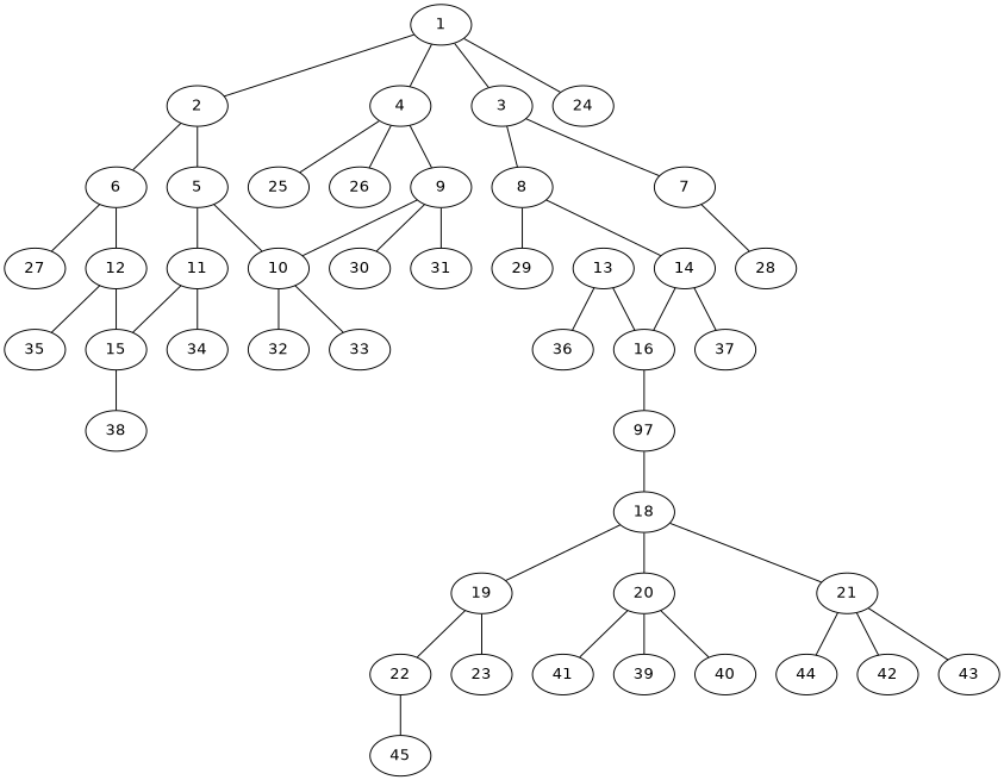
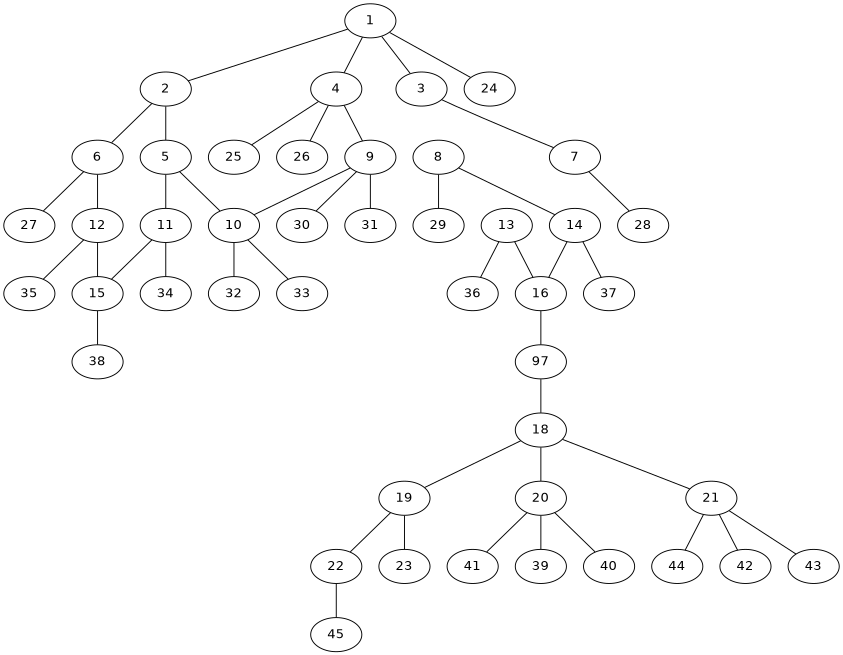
  graph {
    fontname="DejaVu Sans"
    node [chem=H fontname="DejaVu Sans"]
    edge [fontname="DejaVu Sans" valence=1]
    1 [chem=C]
    2 [chem=C]
    3 [chem=C]
    4 [chem=C]
    24
    5 [chem=C]
    6 [chem=C]
    7 [chem=C]
    8 [chem=C]
    9 [chem=C]
    25
    26
    10 [chem=C]
    11 [chem=C]
    12 [chem=C]
    27
    28
    14 [chem=C]
    29
    30
    31
    32
    33
    15 [chem=C]
    34
    35
    13 [chem=C]
    16 [chem=C]
    36
    37
    38
    n32 [chem=O label=97]
    18 [chem=C]
    19 [chem=C]
    20 [chem=C]
    21 [chem=C]
    22 [chem=O]
    23 [chem=O]
    39
    40
    41
    42
    43
    44
    45
    1 -- 2
    1 -- 3
    1 -- 4
    1 -- 24
    2 -- 5 [valence=2]
    2 -- 6
    3 -- 7 [valence=2]
-   3 -- 8
    4 -- 9
    4 -- 25
    4 -- 26
    5 -- 10
    5 -- 11
    6 -- 12 [valence=2]
    6 -- 27
    7 -- 28
    8 -- 14 [valence=2]
    8 -- 29
    9 -- 10
    9 -- 30
    9 -- 31
    10 -- 32
    10 -- 33
    11 -- 15 [valence=2]
    11 -- 34
    12 -- 15
    12 -- 35
    14 -- 16
    14 -- 37
    15 -- 38
    13 -- 16 [valence=2]
    13 -- 36
    16 -- n32
    n32 -- 18
    18 -- 19
    18 -- 20
    18 -- 21
    19 -- 22
    19 -- 23 [valence=2]
    20 -- 39
    20 -- 40
    20 -- 41
    21 -- 42
    21 -- 43
    21 -- 44
    22 -- 45
  }
